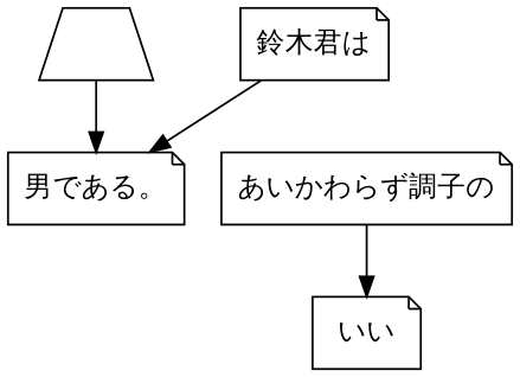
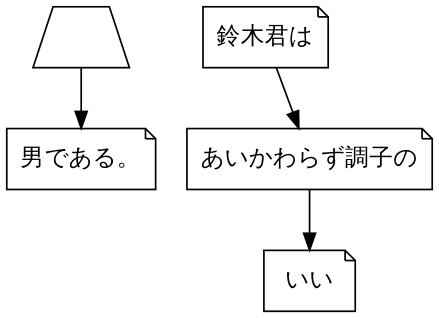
  digraph {
    fontname="Roboto Mono"
    node [fontname="Roboto Mono" shape=note]
    edge [fontname="Roboto Mono"]
    n1 [label="　" shape=trapezium]
    n2 [label="男である。"]
    n3 [label="鈴木君は"]
    n4 [label="あいかわらず調子の"]
    n5 [label="いい"]
    n1 -> n2
-   n3 -> n2
+   n3 -> n4
    n4 -> n5
  }
